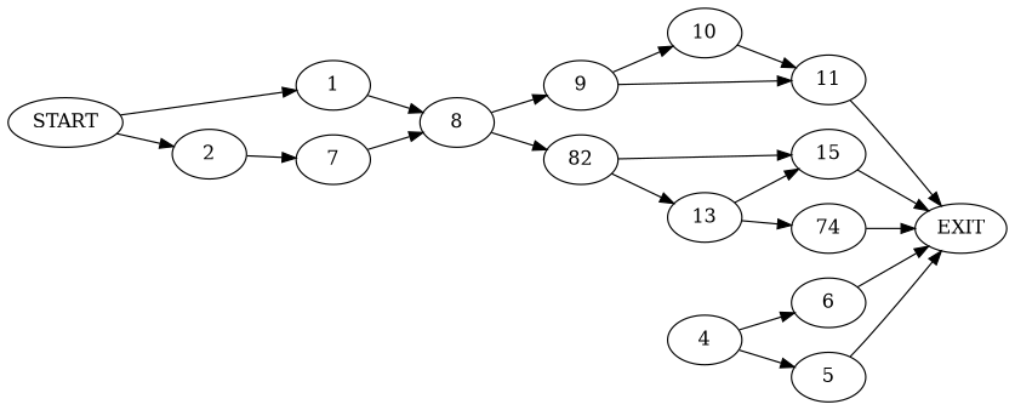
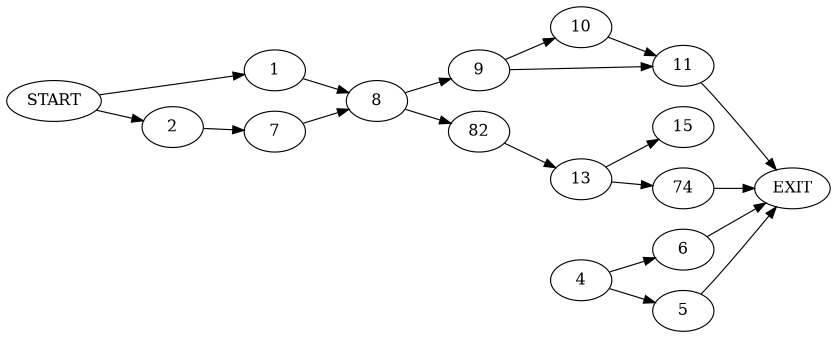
  digraph {
    rankdir=LR
    n1 [label=START]
    1
    2
    8
    7
    9
    n7 [label=82]
    4
    6
    5
    n11 [label=EXIT]
    10
    11
    13
    15
    n16 [label=74]
    n1 -> 1
    n1 -> 2
    1 -> 8
    2 -> 7
    8 -> 9
    8 -> n7
    7 -> 8
    9 -> 10
    9 -> 11
    n7 -> 13
-   n7 -> 15
    4 -> 6
    4 -> 5
    6 -> n11
    5 -> n11
    10 -> 11
    11 -> n11
    13 -> 15
    13 -> n16
-   15 -> n11
    n16 -> n11
  }
